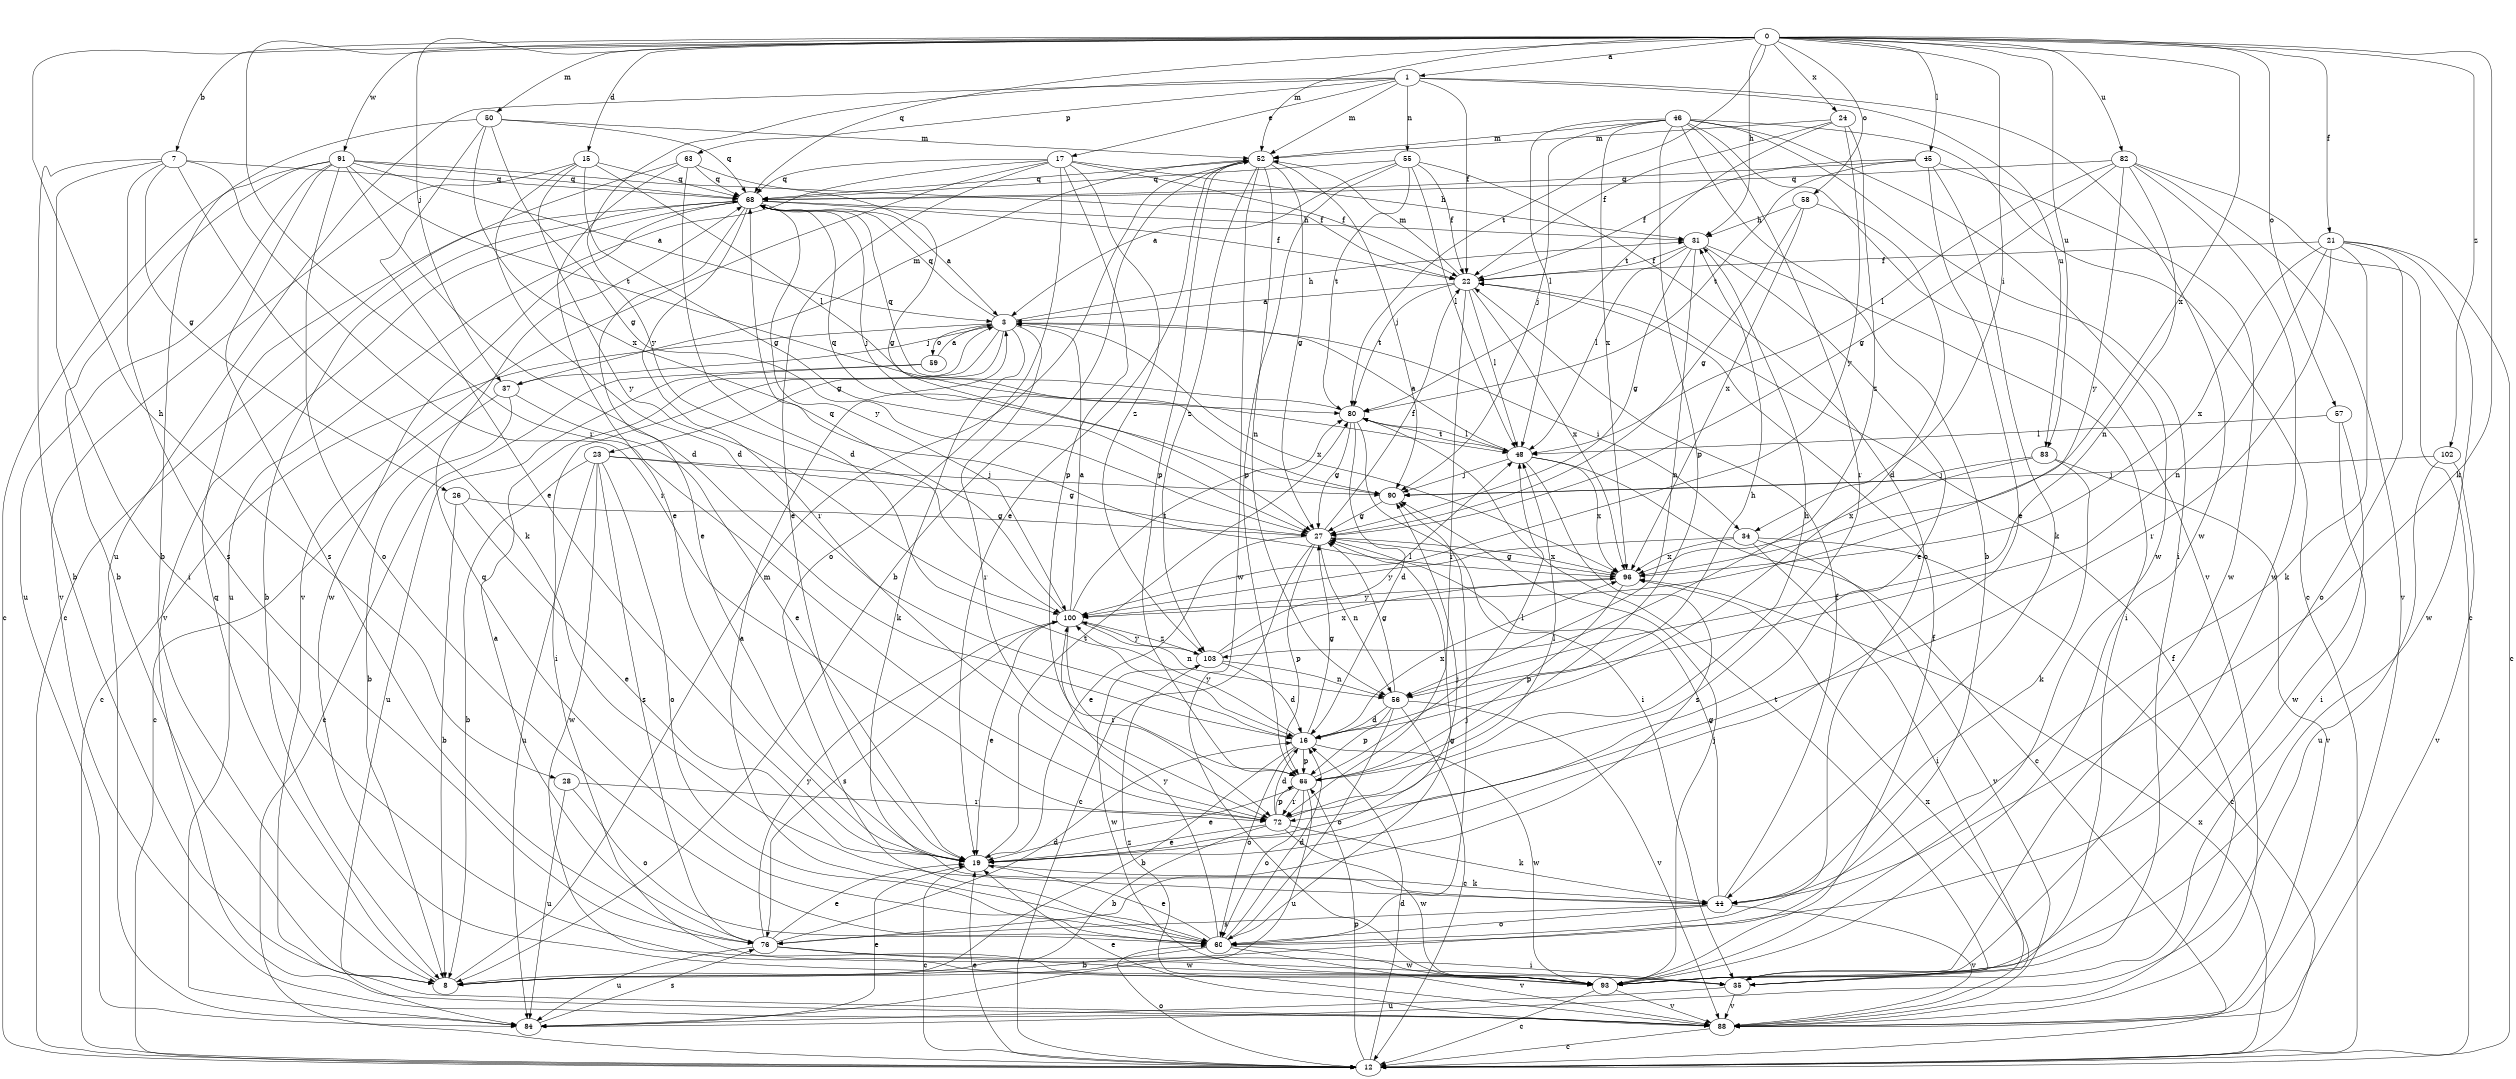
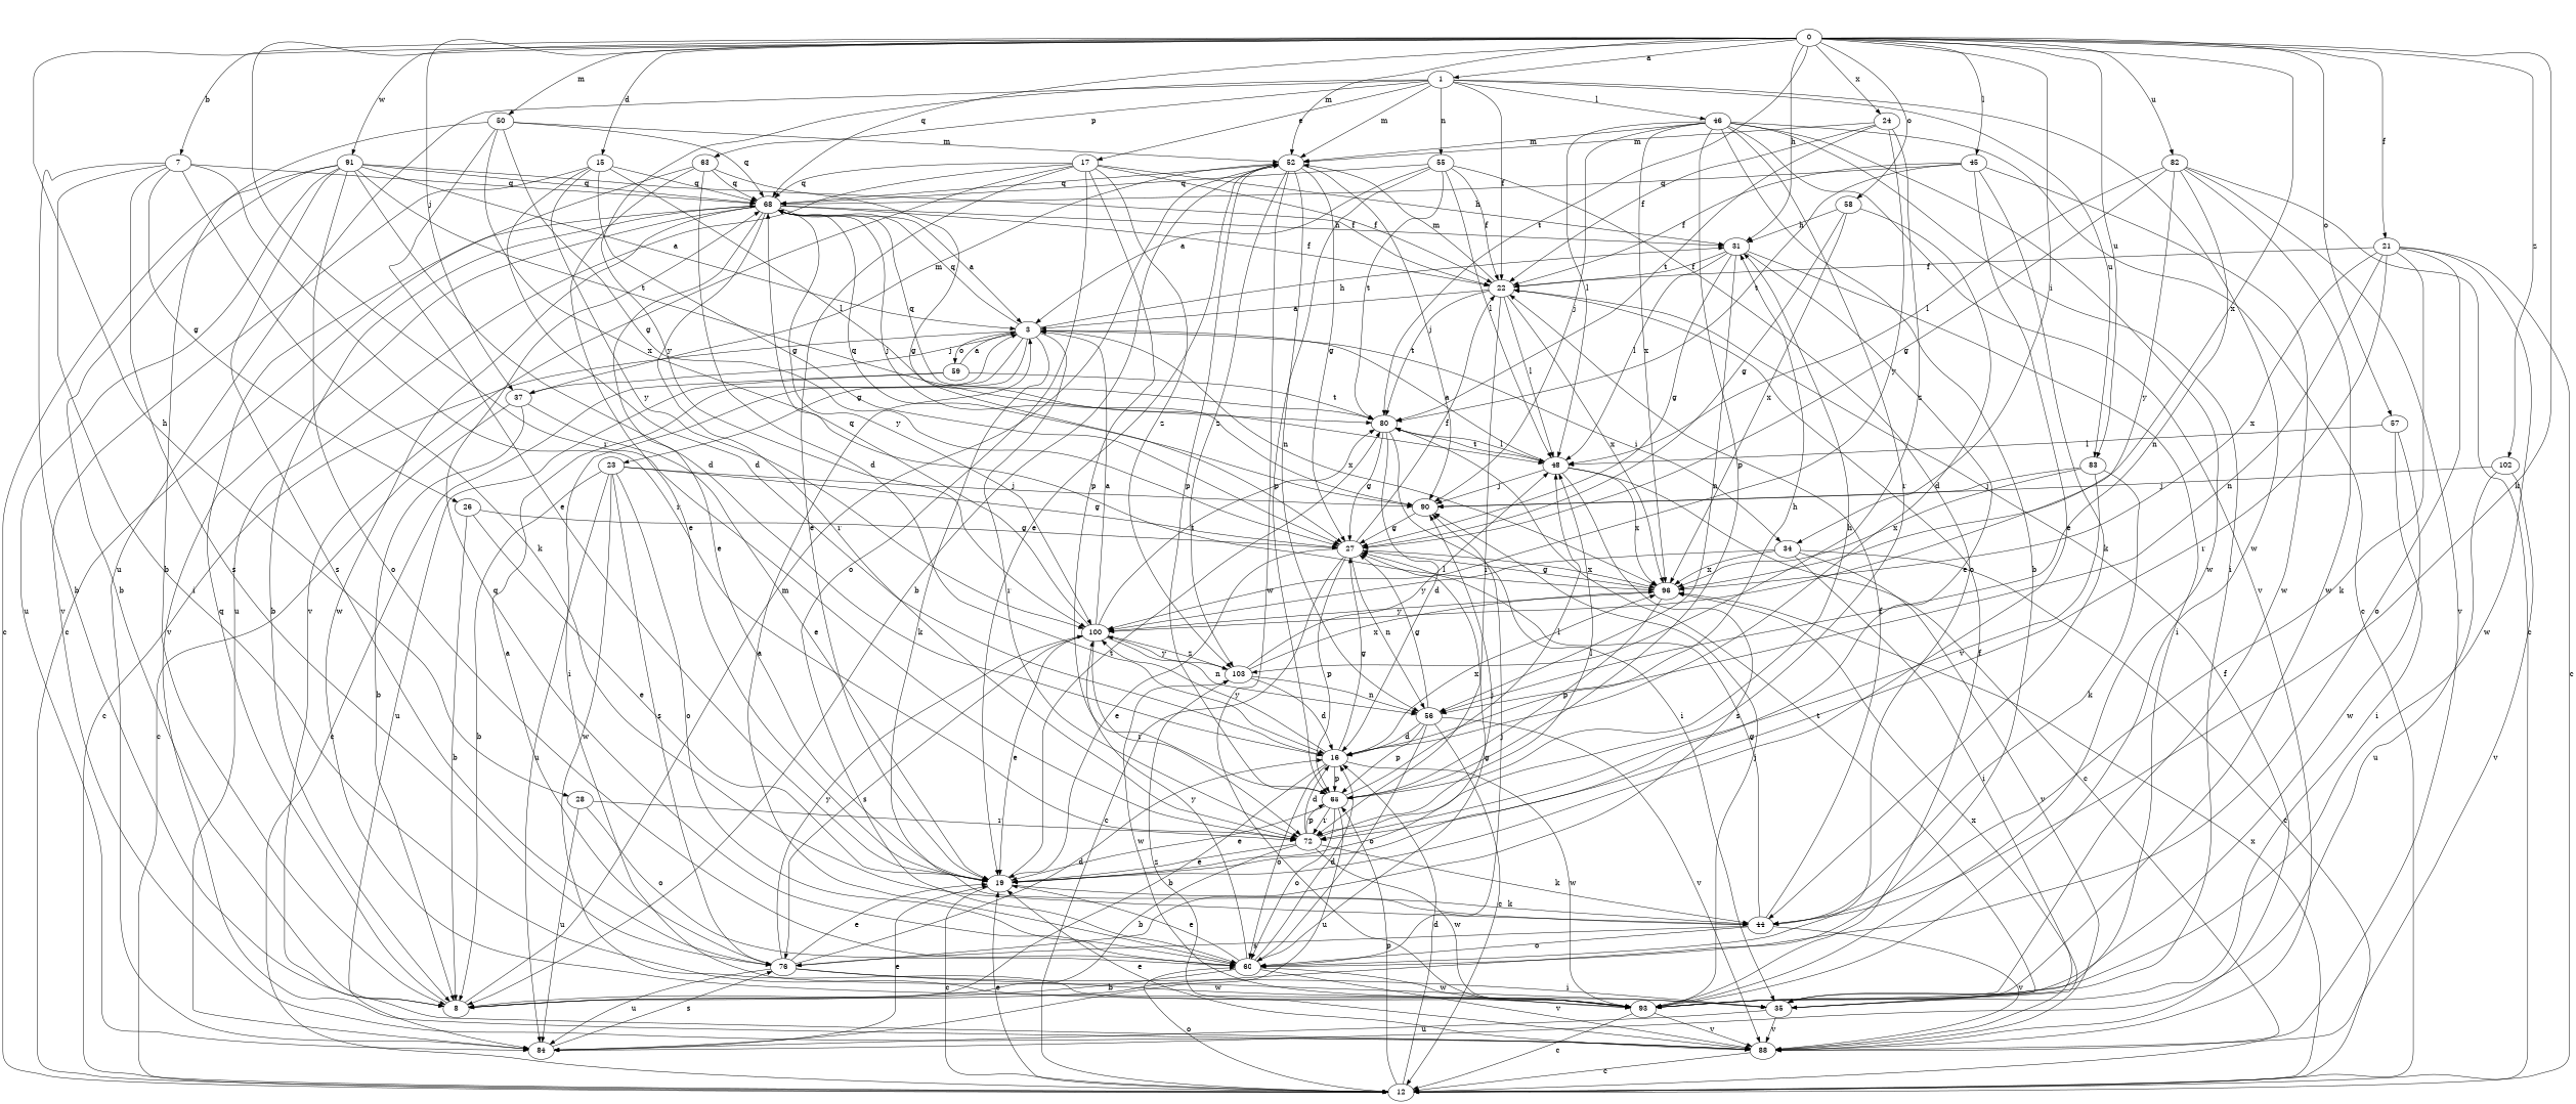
  strict digraph {
    0
    1
    7
    15
    21
    28
    31
    34
    37
    44
    45
    50
    52
    57
    58
    68
    72
    80
    82
    83
    91
    n22 [label=24]
    96
    102
    17
    22
    46
    55
    63
    84
    93
    100
    35
    8
    26
    76
    16
    27
    48
    88
    12
    60
    56
    19
    65
    103
    n47 [label=90]
    3
    23
    59
    0 -> 1 [label=a]
    0 -> 7 [label=b]
    0 -> 15 [label=d]
    0 -> 21 [label=f]
    0 -> 28 [label=h]
    0 -> 31 [label=h]
    0 -> 34 [label=i]
    0 -> 37 [label=j]
    0 -> 44 [label=k]
    0 -> 45 [label=l]
    0 -> 50 [label=m]
    0 -> 52 [label=m]
    0 -> 57 [label=o]
    0 -> 58 [label=o]
    0 -> 68 [label=q]
    0 -> 72 [label=r]
    0 -> 80 [label=t]
    0 -> 82 [label=u]
    0 -> 83 [label=u]
    0 -> 91 [label=w]
    0 -> n22 [label=x]
    0 -> 96 [label=x]
    0 -> 102 [label=z]
    1 -> 52 [label=m]
    1 -> 83 [label=u]
    1 -> 17 [label=e]
    1 -> 22 [label=f]
+   1 -> 46 [label=l]
    1 -> 55 [label=n]
    1 -> 63 [label=p]
    1 -> 84 [label=u]
    1 -> 93 [label=w]
    1 -> 100 [label=y]
    7 -> 44 [label=k]
    7 -> 68 [label=q]
    7 -> 72 [label=r]
    7 -> 35 [label=i]
    7 -> 8 [label=b]
    7 -> 26 [label=g]
    7 -> 76 [label=s]
    15 -> 68 [label=q]
    15 -> 100 [label=y]
    15 -> 16 [label=d]
    15 -> 27 [label=g]
    15 -> 48 [label=l]
    15 -> 88 [label=v]
    21 -> 44 [label=k]
    21 -> 72 [label=r]
    21 -> 96 [label=x]
    21 -> 22 [label=f]
    21 -> 93 [label=w]
    21 -> 12 [label=c]
    21 -> 60 [label=o]
    21 -> 56 [label=n]
    28 -> 72 [label=r]
    28 -> 84 [label=u]
    28 -> 60 [label=o]
    31 -> 22 [label=f]
    31 -> 35 [label=i]
    31 -> 27 [label=g]
    31 -> 48 [label=l]
    31 -> 56 [label=n]
    31 -> 19 [label=e]
    34 -> 96 [label=x]
    34 -> 100 [label=y]
    34 -> 35 [label=i]
    34 -> 88 [label=v]
    34 -> 12 [label=c]
    37 -> 52 [label=m]
    37 -> 8 [label=b]
    37 -> 12 [label=c]
    37 -> 19 [label=e]
    44 -> 22 [label=f]
    44 -> 76 [label=s]
    44 -> 27 [label=g]
    44 -> 88 [label=v]
    44 -> 60 [label=o]
    45 -> 44 [label=k]
    45 -> 68 [label=q]
    45 -> 80 [label=t]
    45 -> 22 [label=f]
    45 -> 93 [label=w]
    45 -> 19 [label=e]
    50 -> 52 [label=m]
    50 -> 68 [label=q]
    50 -> 96 [label=x]
    50 -> 8 [label=b]
    50 -> 27 [label=g]
    50 -> 19 [label=e]
    52 -> 68 [label=q]
    52 -> 93 [label=w]
    52 -> 8 [label=b]
    52 -> 27 [label=g]
    52 -> 56 [label=n]
    52 -> 19 [label=e]
    52 -> 65 [label=p]
    52 -> 103 [label=z]
    52 -> n47 [label=j]
    57 -> 93 [label=w]
    57 -> 35 [label=i]
    57 -> 48 [label=l]
    58 -> 31 [label=h]
    58 -> 96 [label=x]
    58 -> 16 [label=d]
    58 -> 27 [label=g]
    68 -> 31 [label=h]
    68 -> 72 [label=r]
    68 -> 22 [label=f]
    68 -> 93 [label=w]
    68 -> 100 [label=y]
    68 -> 8 [label=b]
    68 -> 88 [label=v]
    68 -> 19 [label=e]
    68 -> n47 [label=j]
    68 -> 3 [label=a]
    72 -> 44 [label=k]
    72 -> 93 [label=w]
    72 -> 8 [label=b]
    72 -> 16 [label=d]
    72 -> 48 [label=l]
    72 -> 19 [label=e]
    72 -> 65 [label=p]
    80 -> 68 [label=q]
    80 -> 35 [label=i]
    80 -> 16 [label=d]
    80 -> 27 [label=g]
    80 -> 48 [label=l]
-   82 -> 68 [label=q]
    82 -> 93 [label=w]
    82 -> 100 [label=y]
    82 -> 27 [label=g]
    82 -> 48 [label=l]
    82 -> 88 [label=v]
    82 -> 12 [label=c]
    82 -> 56 [label=n]
    83 -> 44 [label=k]
    83 -> 96 [label=x]
-   83 -> 88 [label=v]
+   83 -> 72 [label=v]
    83 -> n47 [label=j]
    91 -> 68 [label=q]
    91 -> 80 [label=t]
    91 -> 22 [label=f]
    91 -> 84 [label=u]
    91 -> 8 [label=b]
    91 -> 76 [label=s]
    91 -> 16 [label=d]
    91 -> 12 [label=c]
    91 -> 60 [label=o]
    91 -> 3 [label=a]
    n22 -> 52 [label=m]
    n22 -> 80 [label=t]
    n22 -> 22 [label=f]
    n22 -> 100 [label=y]
    n22 -> 103 [label=z]
    96 -> 100 [label=y]
    96 -> 27 [label=g]
    96 -> 65 [label=p]
    102 -> 84 [label=u]
    102 -> 88 [label=v]
    102 -> n47 [label=j]
    17 -> 31 [label=h]
    17 -> 68 [label=q]
    17 -> 22 [label=f]
    17 -> 84 [label=u]
    17 -> 88 [label=v]
    17 -> 60 [label=o]
    17 -> 19 [label=e]
    17 -> 65 [label=p]
    17 -> 103 [label=z]
    22 -> 52 [label=m]
    22 -> 72 [label=r]
    22 -> 80 [label=t]
    22 -> 96 [label=x]
    22 -> 48 [label=l]
    22 -> 3 [label=a]
    46 -> 52 [label=m]
    46 -> 72 [label=r]
    46 -> 96 [label=x]
    46 -> 93 [label=w]
    46 -> 35 [label=i]
    46 -> 8 [label=b]
    46 -> 48 [label=l]
    46 -> 88 [label=v]
    46 -> 12 [label=c]
    46 -> 65 [label=p]
    46 -> n47 [label=j]
    55 -> 68 [label=q]
    55 -> 80 [label=t]
    55 -> 22 [label=f]
    55 -> 48 [label=l]
    55 -> 60 [label=o]
    55 -> 65 [label=p]
    55 -> 3 [label=a]
    63 -> 68 [label=q]
    63 -> 16 [label=d]
    63 -> 27 [label=g]
    63 -> 12 [label=c]
    63 -> 19 [label=e]
    84 -> 76 [label=s]
    84 -> 19 [label=e]
    93 -> 22 [label=f]
    93 -> 88 [label=v]
    93 -> 12 [label=c]
    93 -> n47 [label=j]
    100 -> 68 [label=q]
    100 -> 72 [label=r]
    100 -> 80 [label=t]
    100 -> 76 [label=s]
    100 -> 56 [label=n]
    100 -> 19 [label=e]
    100 -> 103 [label=z]
    100 -> 3 [label=a]
    35 -> 80 [label=t]
    35 -> 84 [label=u]
    35 -> 88 [label=v]
    8 -> 52 [label=m]
    8 -> 68 [label=q]
    26 -> 8 [label=b]
    26 -> 27 [label=g]
    26 -> 19 [label=e]
    76 -> 84 [label=u]
    76 -> 93 [label=w]
    76 -> 100 [label=y]
    76 -> 35 [label=i]
    76 -> 16 [label=d]
    76 -> 19 [label=e]
    76 -> 3 [label=a]
    16 -> 31 [label=h]
    16 -> 96 [label=x]
    16 -> 93 [label=w]
    16 -> 100 [label=y]
    16 -> 8 [label=b]
    16 -> 27 [label=g]
    16 -> 60 [label=o]
    16 -> 65 [label=p]
    27 -> 96 [label=x]
    27 -> 22 [label=f]
    27 -> 12 [label=c]
    27 -> 56 [label=n]
    27 -> 19 [label=e]
    27 -> 65 [label=p]
    48 -> 80 [label=t]
    48 -> 96 [label=x]
    48 -> 76 [label=s]
    48 -> 12 [label=c]
    48 -> n47 [label=j]
    48 -> 3 [label=a]
    88 -> 96 [label=x]
    88 -> 22 [label=f]
    88 -> 12 [label=c]
    88 -> 19 [label=e]
    88 -> 103 [label=z]
    12 -> 96 [label=x]
    12 -> 16 [label=d]
    12 -> 60 [label=o]
    12 -> 19 [label=e]
    12 -> 65 [label=p]
    60 -> 68 [label=q]
    60 -> 93 [label=w]
    60 -> 100 [label=y]
    60 -> 8 [label=b]
    60 -> 16 [label=d]
    60 -> 27 [label=g]
    60 -> 88 [label=v]
    60 -> 19 [label=e]
    60 -> n47 [label=j]
    60 -> 3 [label=a]
    56 -> 16 [label=d]
    56 -> 27 [label=g]
    56 -> 88 [label=v]
    56 -> 12 [label=c]
    56 -> 60 [label=o]
    56 -> 65 [label=p]
    19 -> 44 [label=k]
    19 -> 80 [label=t]
    19 -> 12 [label=c]
    19 -> n47 [label=j]
    65 -> 31 [label=h]
    65 -> 72 [label=r]
    65 -> 84 [label=u]
    65 -> 48 [label=l]
    65 -> 60 [label=o]
    65 -> 19 [label=e]
    103 -> 96 [label=x]
    103 -> 93 [label=w]
    103 -> 100 [label=y]
    103 -> 16 [label=d]
    103 -> 48 [label=l]
    103 -> 56 [label=n]
    n47 -> 68 [label=q]
    n47 -> 27 [label=g]
    3 -> 31 [label=h]
    3 -> 34 [label=i]
    3 -> 37 [label=j]
    3 -> 44 [label=k]
    3 -> 68 [label=q]
    3 -> 72 [label=r]
    3 -> 96 [label=x]
    3 -> 35 [label=i]
    3 -> 12 [label=c]
    3 -> 23 [label=g]
    3 -> 59 [label=o]
    23 -> 84 [label=u]
    23 -> 93 [label=w]
    23 -> 8 [label=b]
    23 -> 76 [label=s]
    23 -> 27 [label=g]
    23 -> 60 [label=o]
    23 -> n47 [label=j]
+   59 -> 80 [label=t]
    59 -> 84 [label=u]
    59 -> 12 [label=c]
    59 -> 3 [label=a]
  }
